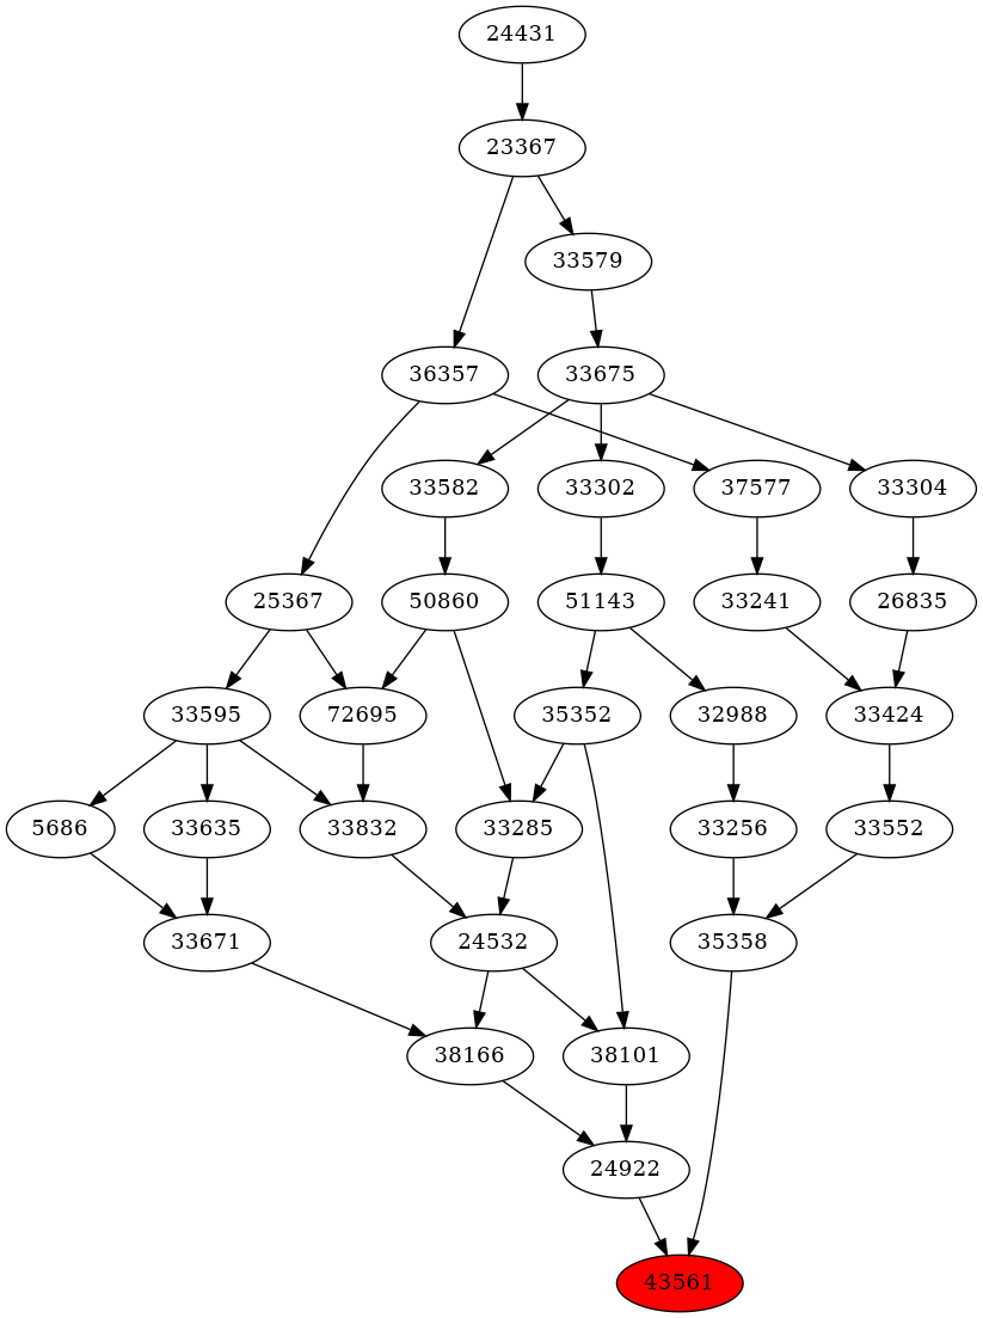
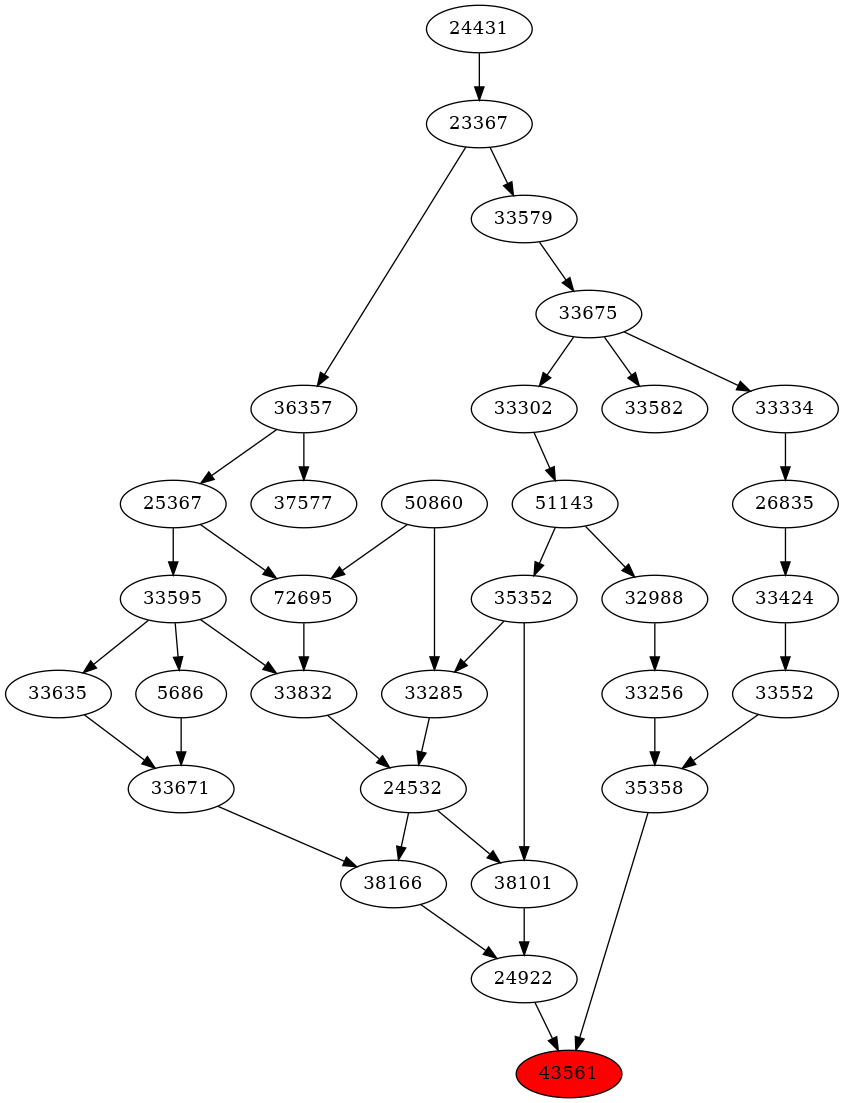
  strict digraph {
    n1 [fillcolor=red label=43561 style=filled]
    n2 [label=24922]
    n3 [label=35358]
    n4 [label=38101]
    n5 [label=38166]
    n6 [label=33552]
    n7 [label=33256]
    n8 [label=24532]
    n9 [label=35352]
    n10 [label=33285]
    n11 [label=33671]
    n12 [label=33424]
    n13 [label=32988]
    n14 [label=5686]
    n15 [label=33832]
    n16 [label=51143]
    n17 [label=33635]
-   n18 [label=33241]
    n19 [label=26835]
    n20 [label=50860]
    n21 [label=72695]
    n22 [label=33595]
    n23 [label=33302]
    n24 [label=37577]
-   n25 [label=33304]
+   n25 [label=33334]
    n26 [label=33582]
    n27 [label=25367]
    n28 [label=33675]
    n29 [label=36357]
    n30 [label=33579]
    n31 [label=23367]
    n32 [label=24431]
    n2 -> n1
    n3 -> n1
    n4 -> n2
    n5 -> n2
    n6 -> n3
    n7 -> n3
    n8 -> n4
    n8 -> n5
    n9 -> n4
    n9 -> n10
    n10 -> n8
    n11 -> n5
    n12 -> n6
    n13 -> n7
    n14 -> n11
    n15 -> n8
    n16 -> n9
    n16 -> n13
    n17 -> n11
-   n18 -> n12
    n19 -> n12
    n20 -> n10
    n20 -> n21
    n21 -> n15
    n22 -> n14
    n22 -> n15
    n22 -> n17
    n23 -> n16
-   n24 -> n18
    n25 -> n19
-   n26 -> n20
    n27 -> n21
    n27 -> n22
    n28 -> n23
    n28 -> n25
    n28 -> n26
    n29 -> n24
    n29 -> n27
    n30 -> n28
    n31 -> n29
    n31 -> n30
    n32 -> n31
  }
